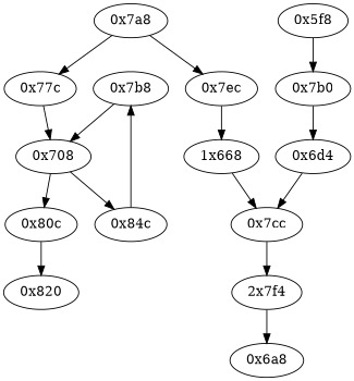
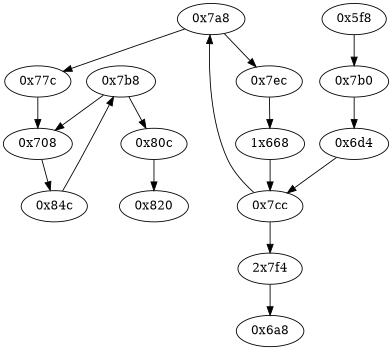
  strict digraph {
    node [opcode="[u'ldr', u'b']"]
    "0x7b8" [opcode="[u'ldr', u'ldr', u'add', u'mov', u'b']"]
    "0x708" [opcode="[u'ldr', u'str', u'str', u'ldr', u'ldrb', u'ldr', u'ldr', u'ldr', u'cmp', u'mov', u'b']"]
    n3 [label="0x84c" opcode="[u'ldr', u'ldr', u'add', u'str', u'ldr', u'b']"]
    "0x80c" [opcode="[u'ldr', u'mov', u'bl', u'ldr', u'b']"]
    "0x820" [opcode="[u'mov', u'sub', u'pop']"]
    "0x77c" [opcode="[u'ldr', u'mov', u'mov', u'b']"]
    n7 [label="1x668" opcode="[u'ldr', u'ldr', u'mov', u'b']"]
    "0x7cc" [opcode="[u'str', u'str', u'ldr', u'ldr', u'ldr', u'cmp', u'mov', u'b']"]
    n9 [label="2x7f4" opcode="[u'ldr', u'ldr', u'add', u'str', u'ldr', u'b']"]
    "0x7a8"
    "0x6a8" [opcode="[u'ldr', u'add', u'str', u'ldr', u'b']"]
    "0x7ec"
    "0x5f8" [opcode="[u'push', u'add', u'sub', u'str', u'ldr', u'ldr', u'ldr', u'ldr', u'add', u'b']"]
    "0x7b0"
    "0x6d4" [opcode="[u'mov', u'mov', u'mov', u'b']"]
    "0x7b8" -> "0x708"
    "0x708" -> n3
-   "0x708" -> "0x80c"
+   "0x7b8" -> "0x80c"
    n3 -> "0x7b8"
    "0x80c" -> "0x820"
    "0x77c" -> "0x708"
    n7 -> "0x7cc"
    "0x7cc" -> n9
+   "0x7cc" -> "0x7a8"
    n9 -> "0x6a8"
    "0x7a8" -> "0x77c"
    "0x7a8" -> "0x7ec"
    "0x7ec" -> n7
    "0x5f8" -> "0x7b0"
    "0x7b0" -> "0x6d4"
    "0x6d4" -> "0x7cc"
  }
